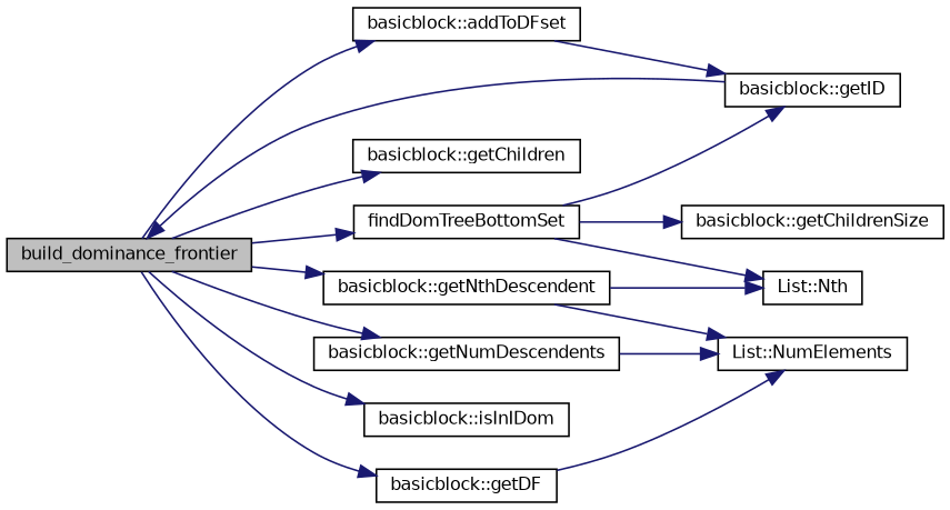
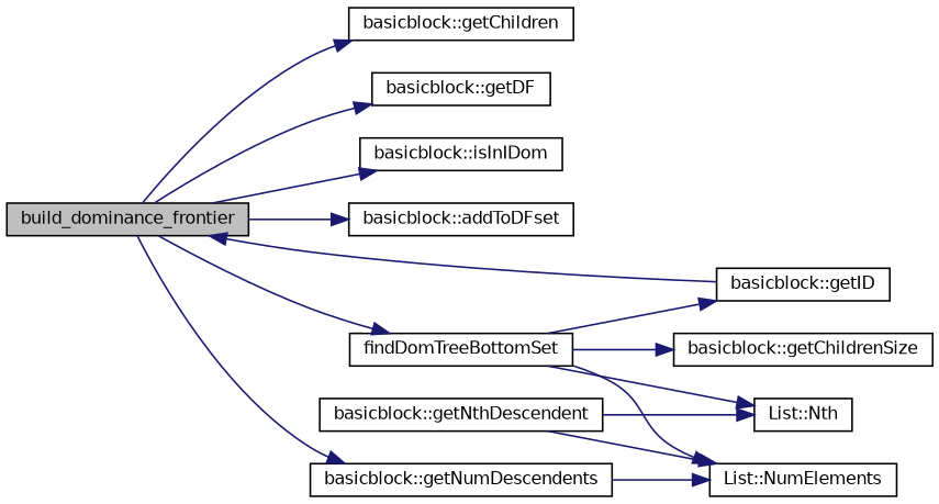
  digraph {
    rankdir=LR
    node [color=black fillcolor=white fontname=Helvetica fontsize=10 shape=record style=filled]
    edge [color=midnightblue fontname=Helvetica fontsize=10 labelfontname=Helvetica labelfontsize=10 style=solid]
    n1 [fillcolor=grey75 fontcolor=black height=0.2 label=build_dominance_frontier width=0.4]
    n2 [height=0.2 label="basicblock::addToDFset" width=0.4]
    n3 [height=0.2 label=findDomTreeBottomSet width=0.4]
    n4 [height=0.2 label="basicblock::getChildren" width=0.4]
    n5 [height=0.2 label="basicblock::getDF" width=0.4]
    n6 [height=0.2 label="basicblock::getNthDescendent" width=0.4]
    n7 [height=0.2 label="basicblock::getNumDescendents" width=0.4]
    n8 [height=0.2 label="basicblock::isInIDom" width=0.4]
    n9 [height=0.2 label="basicblock::getID" width=0.4]
    n10 [height=0.2 label="basicblock::getChildrenSize" width=0.4]
    n11 [height=0.2 label="List::Nth" width=0.4]
    n12 [height=0.2 label="List::NumElements" width=0.4]
    n1 -> n2
    n1 -> n3
    n1 -> n4
    n1 -> n5
-   n1 -> n6
    n1 -> n7
    n1 -> n8
-   n2 -> n9
    n3 -> n9
    n3 -> n10
    n3 -> n11
-   n5 -> n12
+   n3 -> n12
    n6 -> n11
    n6 -> n12
    n7 -> n12
    n9 -> n1
  }
